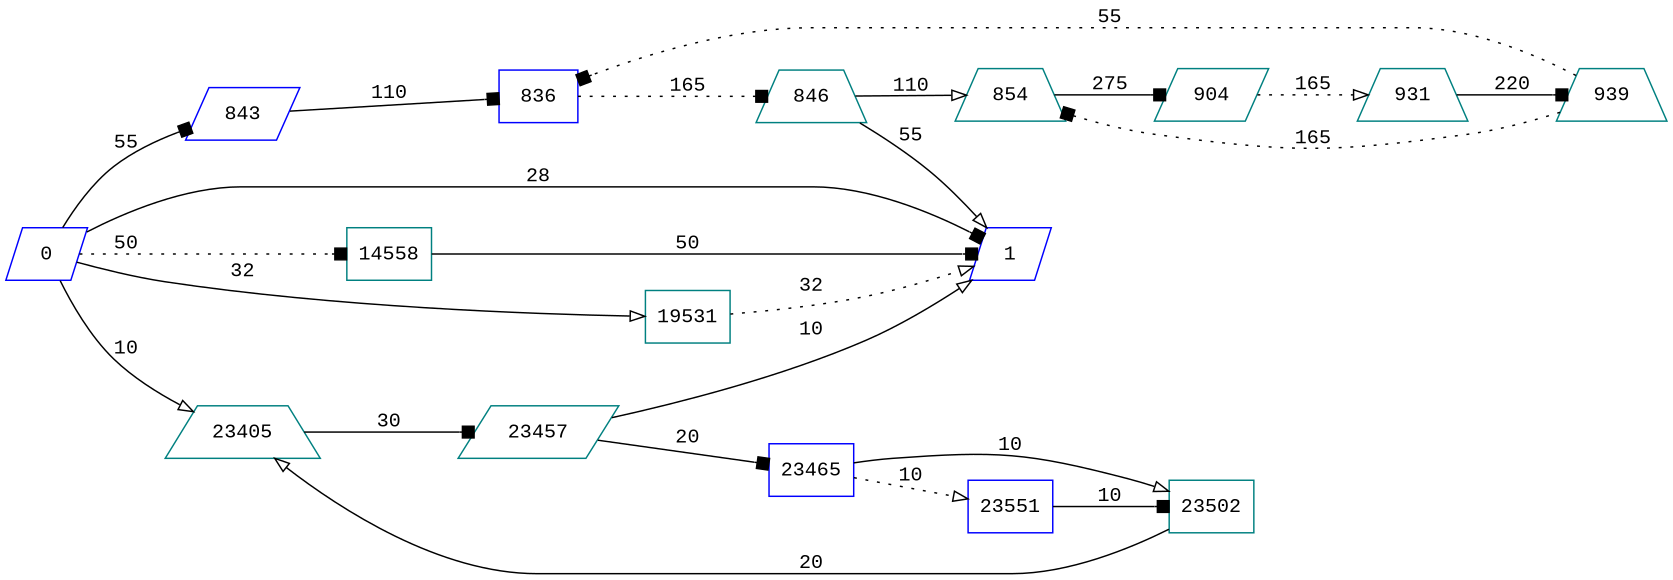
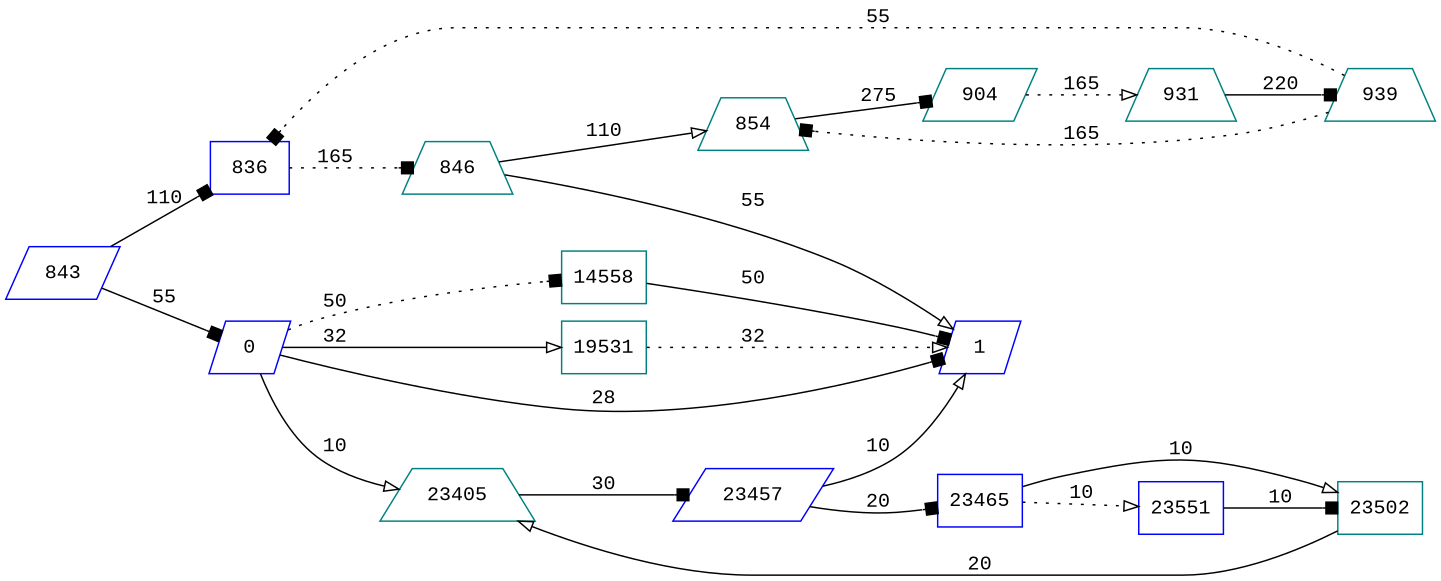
  digraph {
    fontname="Liberation Mono"
    rankdir=LR
    node [color=teal fontname="Liberation Mono" shape=box]
    edge [arrowhead=box fontname="Liberation Mono" style=solid]
    n1 [color=blue label=843 shape=parallelogram]
    836 [color=blue]
    846 [shape=trapezium]
    854 [shape=trapezium]
    1 [color=blue shape=parallelogram]
    904 [shape=parallelogram]
    931 [shape=trapezium]
    939 [shape=trapezium]
    n9 [label=14558]
    19531
    23405 [shape=trapezium]
-   23457 [shape=parallelogram]
+   23457 [color=blue shape=parallelogram]
    23465 [color=blue]
    23502
    23551 [color=blue]
    0 [color=blue shape=parallelogram]
    n1 -> 836 [label=110]
    836 -> 846 [label=165 style=dotted]
    846 -> 854 [arrowhead=onormal label=110]
    846 -> 1 [arrowhead=onormal label=55]
    854 -> 904 [label=275]
    904 -> 931 [arrowhead=onormal label=165 style=dotted]
    931 -> 939 [label=220]
    939 -> 836 [label=55 style=dotted]
    939 -> 854 [label=165 style=dotted]
    n9 -> 1 [label=50]
    19531 -> 1 [arrowhead=onormal label=32 style=dotted]
    23405 -> 23457 [label=30]
    23457 -> 1 [arrowhead=onormal label=10]
    23457 -> 23465 [label=20]
    23465 -> 23502 [arrowhead=onormal label=10]
    23465 -> 23551 [arrowhead=onormal label=10 style=dotted]
    23502 -> 23405 [arrowhead=onormal label=20]
    23551 -> 23502 [label=10]
-   0 -> n1 [label=55]
+   n1 -> 0 [label=55]
    0 -> 1 [label=28]
    0 -> n9 [label=50 style=dotted]
    0 -> 19531 [arrowhead=onormal label=32]
    0 -> 23405 [arrowhead=onormal label=10]
  }
